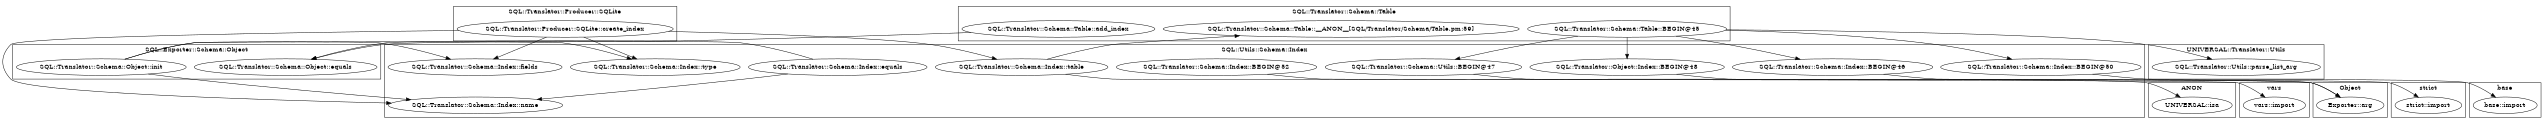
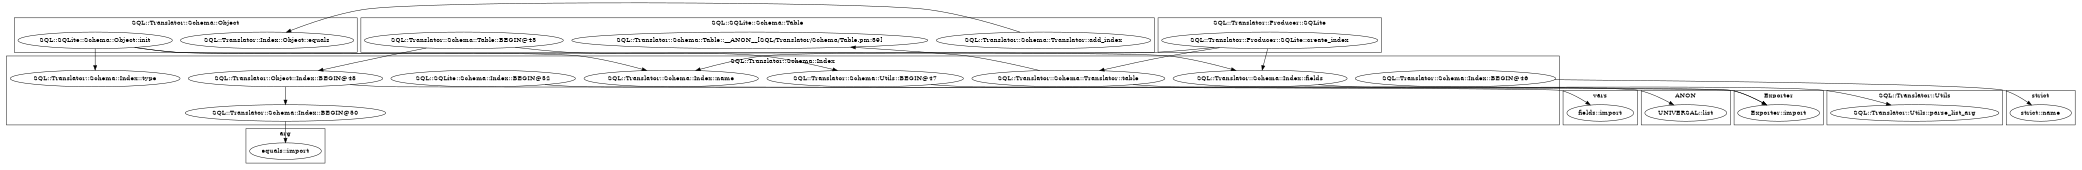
  digraph {
-   "UNIVERSAL::isa"
+   "UNIVERSAL::isa" [label="UNIVERSAL::list"]
    "SQL::Translator::Utils::parse_list_arg"
-   "base::import"
-   "Exporter::import" [label="Exporter::arg"]
-   "SQL::Translator::Schema::Object::equals"
-   "SQL::Translator::Schema::Object::init"
-   "vars::import"
-   "strict::import"
-   "SQL::Translator::Schema::Table::add_index"
+   "base::import" [label="equals::import"]
+   "Exporter::import"
+   "SQL::Translator::Schema::Object::equals" [label="SQL::Translator::Index::Object::equals"]
+   "SQL::Translator::Schema::Object::init" [label="SQL::SQLite::Schema::Object::init"]
+   "vars::import" [label="fields::import"]
+   "strict::import" [label="strict::name"]
+   "SQL::Translator::Schema::Table::add_index" [label="SQL::Translator::Schema::Translator::add_index"]
    "SQL::Translator::Schema::Table::BEGIN@45"
    "SQL::Translator::Schema::Table::__ANON__[SQL/Translator/Schema/Table.pm:59]"
    "SQL::Translator::Producer::SQLite::create_index"
-   "SQL::Translator::Schema::Index::BEGIN@52"
-   "SQL::Translator::Schema::Index::table"
+   "SQL::Translator::Schema::Index::BEGIN@52" [label="SQL::SQLite::Schema::Index::BEGIN@52"]
+   "SQL::Translator::Schema::Index::table" [label="SQL::Translator::Schema::Translator::table"]
    n15 [label="SQL::Translator::Object::Index::BEGIN@48"]
    n16 [label="SQL::Translator::Schema::Utils::BEGIN@47"]
    "SQL::Translator::Schema::Index::fields"
-   "SQL::Translator::Schema::Index::equals"
    "SQL::Translator::Schema::Index::BEGIN@46"
    "SQL::Translator::Schema::Index::name"
    "SQL::Translator::Schema::Index::BEGIN@50"
    "SQL::Translator::Schema::Index::type"
    subgraph cluster_1 {
      label=ANON
      "UNIVERSAL::isa"
    }
    subgraph cluster_2 {
-     label="UNIVERSAL::Translator::Utils"
+     label="SQL::Translator::Utils"
      "SQL::Translator::Utils::parse_list_arg"
    }
    subgraph cluster_3 {
-     label=base
+     label=arg
      "base::import"
    }
    subgraph cluster_4 {
-     label=Object
+     label=Exporter
      "Exporter::import"
    }
    subgraph cluster_5 {
-     label="SQL::Exporter::Schema::Object"
+     label="SQL::Translator::Schema::Object"
      "SQL::Translator::Schema::Object::equals"
      "SQL::Translator::Schema::Object::init"
    }
    subgraph cluster_6 {
      label=vars
      "vars::import"
    }
    subgraph cluster_7 {
      label="strict"
      "strict::import"
    }
    subgraph cluster_8 {
-     label="SQL::Translator::Schema::Table"
+     label="SQL::SQLite::Schema::Table"
      "SQL::Translator::Schema::Table::add_index"
      "SQL::Translator::Schema::Table::BEGIN@45"
      "SQL::Translator::Schema::Table::__ANON__[SQL/Translator/Schema/Table.pm:59]"
    }
    subgraph cluster_9 {
      label="SQL::Translator::Producer::SQLite"
      "SQL::Translator::Producer::SQLite::create_index"
    }
    subgraph cluster_10 {
-     label="SQL::Utils::Schema::Index"
+     label="SQL::Translator::Schema::Index"
      "SQL::Translator::Schema::Index::BEGIN@52"
      "SQL::Translator::Schema::Index::table"
      n15
      n16
      "SQL::Translator::Schema::Index::fields"
-     "SQL::Translator::Schema::Index::equals"
      "SQL::Translator::Schema::Index::BEGIN@46"
      "SQL::Translator::Schema::Index::name"
      "SQL::Translator::Schema::Index::BEGIN@50"
      "SQL::Translator::Schema::Index::type"
    }
    "SQL::Translator::Schema::Object::init" -> "SQL::Translator::Schema::Index::fields"
    "SQL::Translator::Schema::Object::init" -> "SQL::Translator::Schema::Index::name"
    "SQL::Translator::Schema::Object::init" -> "SQL::Translator::Schema::Index::type"
    "SQL::Translator::Schema::Table::add_index" -> "SQL::Translator::Schema::Object::equals"
    "SQL::Translator::Schema::Table::BEGIN@45" -> n15
    "SQL::Translator::Schema::Table::BEGIN@45" -> n16
-   "SQL::Translator::Schema::Table::BEGIN@45" -> "SQL::Translator::Schema::Index::BEGIN@46"
-   "SQL::Translator::Schema::Table::BEGIN@45" -> "SQL::Translator::Schema::Index::BEGIN@50"
+   n15 -> "SQL::Translator::Schema::Index::BEGIN@50"
    "SQL::Translator::Producer::SQLite::create_index" -> "SQL::Translator::Schema::Index::table"
    "SQL::Translator::Producer::SQLite::create_index" -> "SQL::Translator::Schema::Index::fields"
    "SQL::Translator::Producer::SQLite::create_index" -> "SQL::Translator::Schema::Index::name"
-   "SQL::Translator::Producer::SQLite::create_index" -> "SQL::Translator::Schema::Index::type"
    "SQL::Translator::Schema::Index::BEGIN@52" -> "vars::import"
    "SQL::Translator::Schema::Index::table" -> "UNIVERSAL::isa"
    "SQL::Translator::Schema::Index::table" -> "SQL::Translator::Schema::Table::__ANON__[SQL/Translator/Schema/Table.pm:59]"
    n15 -> "Exporter::import"
    n16 -> "Exporter::import"
-   "SQL::Translator::Schema::Table::BEGIN@45" -> "SQL::Translator::Utils::parse_list_arg"
-   "SQL::Translator::Schema::Index::equals" -> "SQL::Translator::Schema::Object::equals"
-   "SQL::Translator::Schema::Index::equals" -> "SQL::Translator::Schema::Index::name"
+   "SQL::Translator::Schema::Index::fields" -> "SQL::Translator::Utils::parse_list_arg"
    "SQL::Translator::Schema::Index::BEGIN@46" -> "strict::import"
    "SQL::Translator::Schema::Index::BEGIN@50" -> "base::import"
  }
